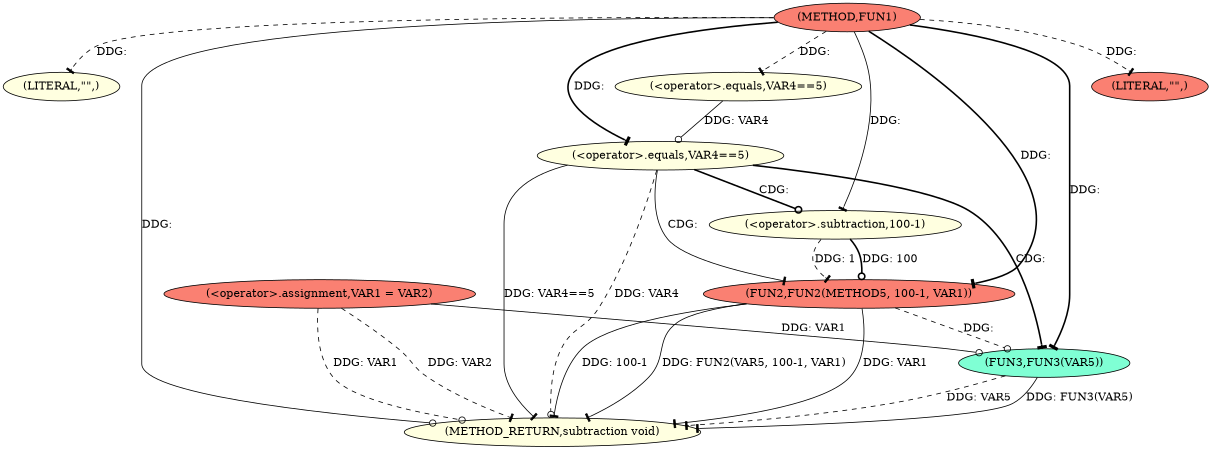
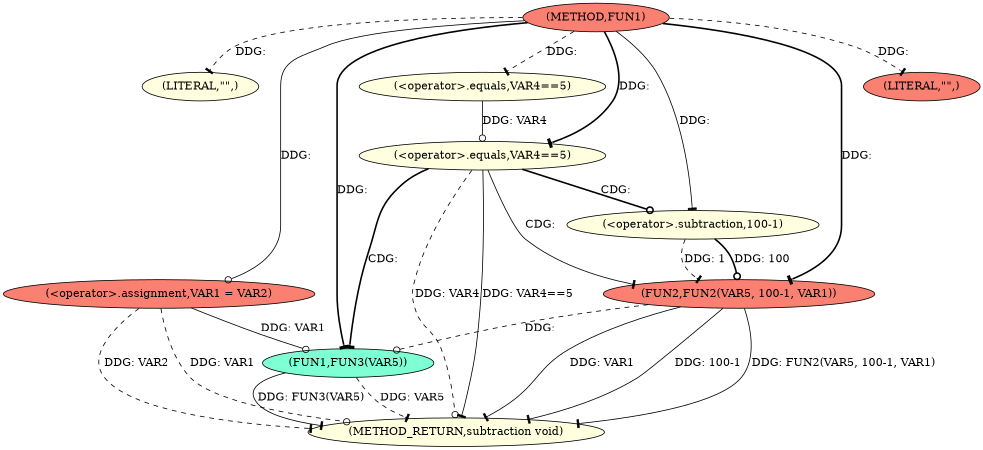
  digraph {
    node [fillcolor=lightyellow style=filled]
    edge [arrowhead=tee style=solid]
    n1 [fillcolor=salmon label="(METHOD,FUN1)"]
    n2 [label="(LITERAL,\"\",)"]
    n3 [fillcolor=salmon label="(<operator>.assignment,VAR1 = VAR2)"]
    n4 [label="(<operator>.equals,VAR4==5)"]
    n5 [label="(<operator>.equals,VAR4==5)"]
    n6 [fillcolor=salmon label="(LITERAL,\"\",)"]
-   n7 [fillcolor=salmon label="(FUN2,FUN2(METHOD5, 100-1, VAR1))"]
+   n7 [fillcolor=salmon label="(FUN2,FUN2(VAR5, 100-1, VAR1))"]
    n8 [label="(<operator>.subtraction,100-1)"]
-   n9 [fillcolor=aquamarine label="(FUN3,FUN3(VAR5))"]
+   n9 [fillcolor=aquamarine label="(FUN1,FUN3(VAR5))"]
    n10 [label="(METHOD_RETURN,subtraction void)"]
    n1 -> n2 [label="DDG: " style=dashed]
-   n1 -> n10 [arrowhead=odot label="DDG: "]
+   n1 -> n3 [arrowhead=odot label="DDG: "]
    n1 -> n4 [label="DDG: " style=dashed]
    n1 -> n5 [label="DDG: " style=bold]
    n1 -> n6 [label="DDG: " style=dashed]
    n1 -> n7 [label="DDG: " style=bold]
    n1 -> n8 [label="DDG: "]
    n1 -> n9 [label="DDG: " style=bold]
    n3 -> n9 [arrowhead=odot label="DDG: VAR1"]
    n3 -> n10 [arrowhead=odot label="DDG: VAR1" style=dashed]
    n3 -> n10 [label="DDG: VAR2" style=dashed]
    n4 -> n5 [arrowhead=odot label="DDG: VAR4"]
    n5 -> n7 [label="CDG: "]
    n5 -> n8 [arrowhead=odot label="CDG: " style=bold]
    n5 -> n9 [label="CDG: " style=bold]
    n5 -> n10 [arrowhead=odot label="DDG: VAR4" style=dashed]
    n5 -> n10 [label="DDG: VAR4==5"]
    n7 -> n9 [arrowhead=odot label="DDG: " style=dashed]
    n7 -> n10 [label="DDG: 100-1"]
    n7 -> n10 [label="DDG: FUN2(VAR5, 100-1, VAR1)"]
    n7 -> n10 [label="DDG: VAR1"]
    n8 -> n7 [arrowhead=odot label="DDG: 100" style=bold]
    n8 -> n7 [label="DDG: 1" style=dashed]
    n9 -> n10 [label="DDG: VAR5" style=dashed]
    n9 -> n10 [label="DDG: FUN3(VAR5)"]
  }
